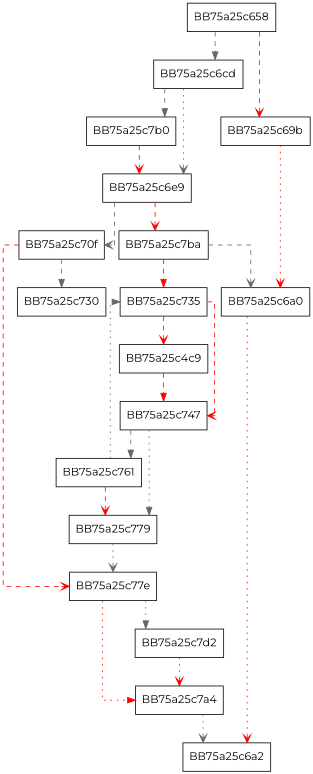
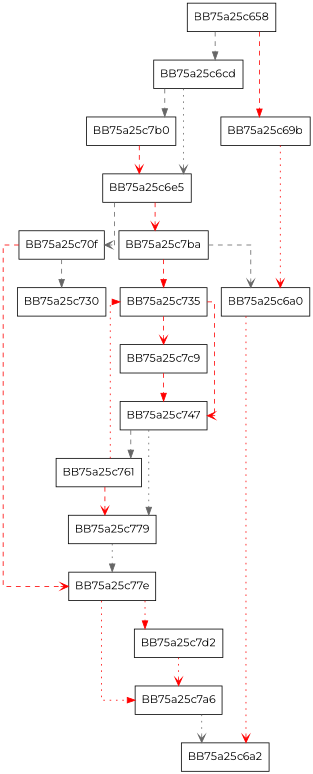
  digraph {
    fontname=Montserrat
    splines=ortho
    node [fontname=Montserrat shape=box]
    edge [arrowhead=vee color=red fontname=Montserrat style=dashed]
    BB75a25c658
    BB75a25c6cd
    BB75a25c69b
    BB75a25c7b0
-   BB75a25c6e9
+   BB75a25c6e9 [label=BB75a25c6e5]
    BB75a25c6a0
    BB75a25c7ba
    BB75a25c70f
    BB75a25c6a2
    BB75a25c735
    BB75a25c77e
    BB75a25c730
    BB75a25c7d2
-   BB75a25c7a6 [label=BB75a25c7a4]
-   BB75a25c7c9 [label=BB75a25c4c9]
+   BB75a25c7a6
+   BB75a25c7c9
    BB75a25c747
    BB75a25c779
    BB75a25c761
    BB75a25c658 -> BB75a25c6cd [arrowhead=normal color=gray40]
-   BB75a25c658 -> BB75a25c69b
+   BB75a25c658 -> BB75a25c69b [arrowhead=normal]
    BB75a25c6cd -> BB75a25c7b0 [arrowhead=normal color=gray40]
    BB75a25c6cd -> BB75a25c6e9 [color=gray40 style=dotted]
    BB75a25c69b -> BB75a25c6a0 [style=dotted]
    BB75a25c7b0 -> BB75a25c6e9
    BB75a25c6e9 -> BB75a25c7ba
    BB75a25c6e9 -> BB75a25c70f [color=gray40]
    BB75a25c6a0 -> BB75a25c6a2 [style=dotted]
    BB75a25c7ba -> BB75a25c6a0 [color=gray40]
    BB75a25c7ba -> BB75a25c735 [arrowhead=normal]
    BB75a25c70f -> BB75a25c77e
    BB75a25c70f -> BB75a25c730 [arrowhead=normal color=gray40]
    BB75a25c735 -> BB75a25c7c9
    BB75a25c735 -> BB75a25c747
-   BB75a25c77e -> BB75a25c7d2 [arrowhead=normal color=gray40 style=dotted]
+   BB75a25c77e -> BB75a25c7d2 [arrowhead=normal style=dotted]
    BB75a25c77e -> BB75a25c7a6 [arrowhead=normal style=dotted]
    BB75a25c7d2 -> BB75a25c7a6 [style=dotted]
    BB75a25c7a6 -> BB75a25c6a2 [color=gray40 style=dotted]
    BB75a25c7c9 -> BB75a25c747 [arrowhead=normal]
    BB75a25c747 -> BB75a25c779 [arrowhead=normal color=gray40 style=dotted]
    BB75a25c747 -> BB75a25c761 [arrowhead=normal color=gray40]
-   BB75a25c779 -> BB75a25c77e [color=gray40 style=dotted]
-   BB75a25c761 -> BB75a25c735 [arrowhead=normal color=gray40 style=dotted]
+   BB75a25c779 -> BB75a25c77e [arrowhead=normal color=gray40 style=dotted]
+   BB75a25c761 -> BB75a25c735 [arrowhead=normal style=dotted]
    BB75a25c761 -> BB75a25c779
  }
